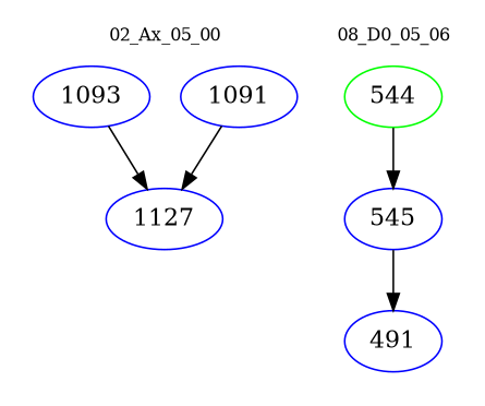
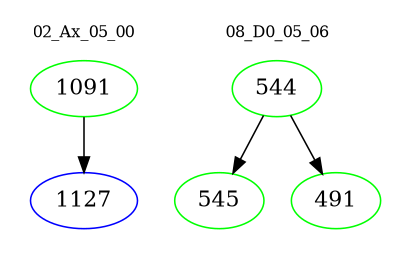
  digraph {
    node [color=blue]
    edge [color=black]
-   n1 [label=1091]
-   n2 [label=1093]
+   n1 [color=green label=1091]
    n3 [label=1127]
    n4 [color=green label=544]
-   n5 [label=545]
-   n6 [label=491]
+   n5 [color=green label=545]
+   n6 [color=green label=491]
    subgraph cluster_1 {
      color=white
      fontsize=10
      label="02_Ax_05_00"
      n1
-     n2
      n3
    }
    subgraph cluster_2 {
      color=white
      fontsize=10
      label="08_D0_05_06"
      n4
      n5
      n6
    }
    n1 -> n3
-   n2 -> n3
    n4 -> n5
-   n5 -> n6
+   n4 -> n6
  }
